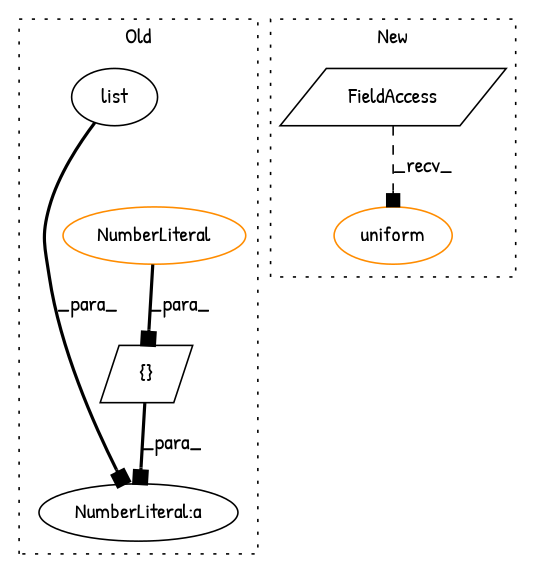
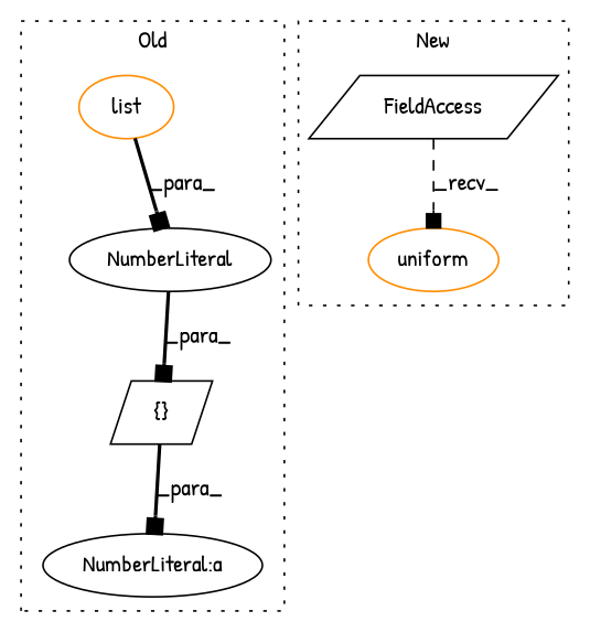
  digraph {
    fontname="Patrick Hand"
    node [a=32 color=darkorange fontname="Patrick Hand" shape=ellipse]
    edge [arrowhead=box fontname="Patrick Hand" style=bold]
-   n1 [color=black l="5,1" label=list s="649,689"]
+   n1 [l="5,1" label=list s="649,689"]
    n2 [a=27 color=black l=3 label="NumberLiteral:a" s=745]
    n3 [a=4 color=black l="1,1" label="{}" s="742,744" shape=parallelogram]
-   n4 [a=34 l=1 label=NumberLiteral s=743]
+   n4 [a=34 color=black l=1 label=NumberLiteral s=743]
    n5 [l="15,2" label=uniform s="886,942"]
    n6 [a=22 color=black l=12 label=FieldAccess s=873 shape=parallelogram]
    subgraph cluster_1 {
      label=Old
      style=dotted
      n1
      n2
      n3
      n4
    }
    subgraph cluster_2 {
      label=New
      style=dotted
      n5
      n6
    }
-   n1 -> n2 [label=_para_]
+   n1 -> n4 [label=_para_]
    n3 -> n2 [label=_para_]
    n4 -> n3 [label=_para_]
    n6 -> n5 [label=_recv_ style=dashed]
  }
